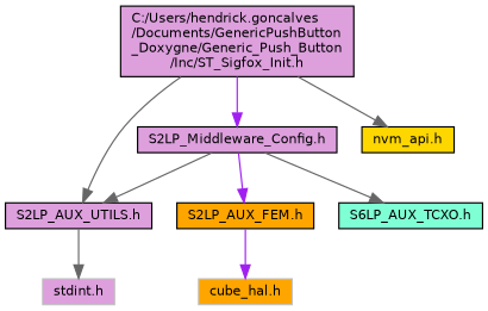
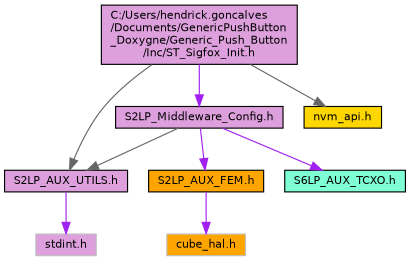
  digraph {
    node [color=black fillcolor=plum fontname=Helvetica fontsize=10 shape=record style=filled]
    edge [color=gray40 fontname=Helvetica fontsize=10 labelfontname=Helvetica labelfontsize=10 style=solid]
    n1 [fontcolor=black height=0.2 label="C:/Users/hendrick.goncalves\l/Documents/GenericPushButton\l_Doxygne/Generic_Push_Button\l/Inc/ST_Sigfox_Init.h" width=0.4]
    n2 [height=0.2 label="S2LP_AUX_UTILS.h" width=0.4]
    n3 [height=0.2 label="S2LP_Middleware_Config.h" width=0.4]
    n4 [fillcolor=gold height=0.2 label="nvm_api.h" width=0.4]
    n5 [color=grey75 height=0.2 label="stdint.h" width=0.4]
    n6 [fillcolor=orange height=0.2 label="S2LP_AUX_FEM.h" width=0.4]
    n7 [fillcolor=aquamarine height=0.2 label="S6LP_AUX_TCXO.h" width=0.4]
    n8 [color=grey75 fillcolor=orange height=0.2 label="cube_hal.h" width=0.4]
    n1 -> n2
    n1 -> n3 [color=purple]
    n1 -> n4
-   n2 -> n5
+   n2 -> n5 [color=purple]
    n3 -> n2
    n3 -> n6 [color=purple]
-   n3 -> n7
+   n3 -> n7 [color=purple]
    n6 -> n8 [color=purple]
  }
